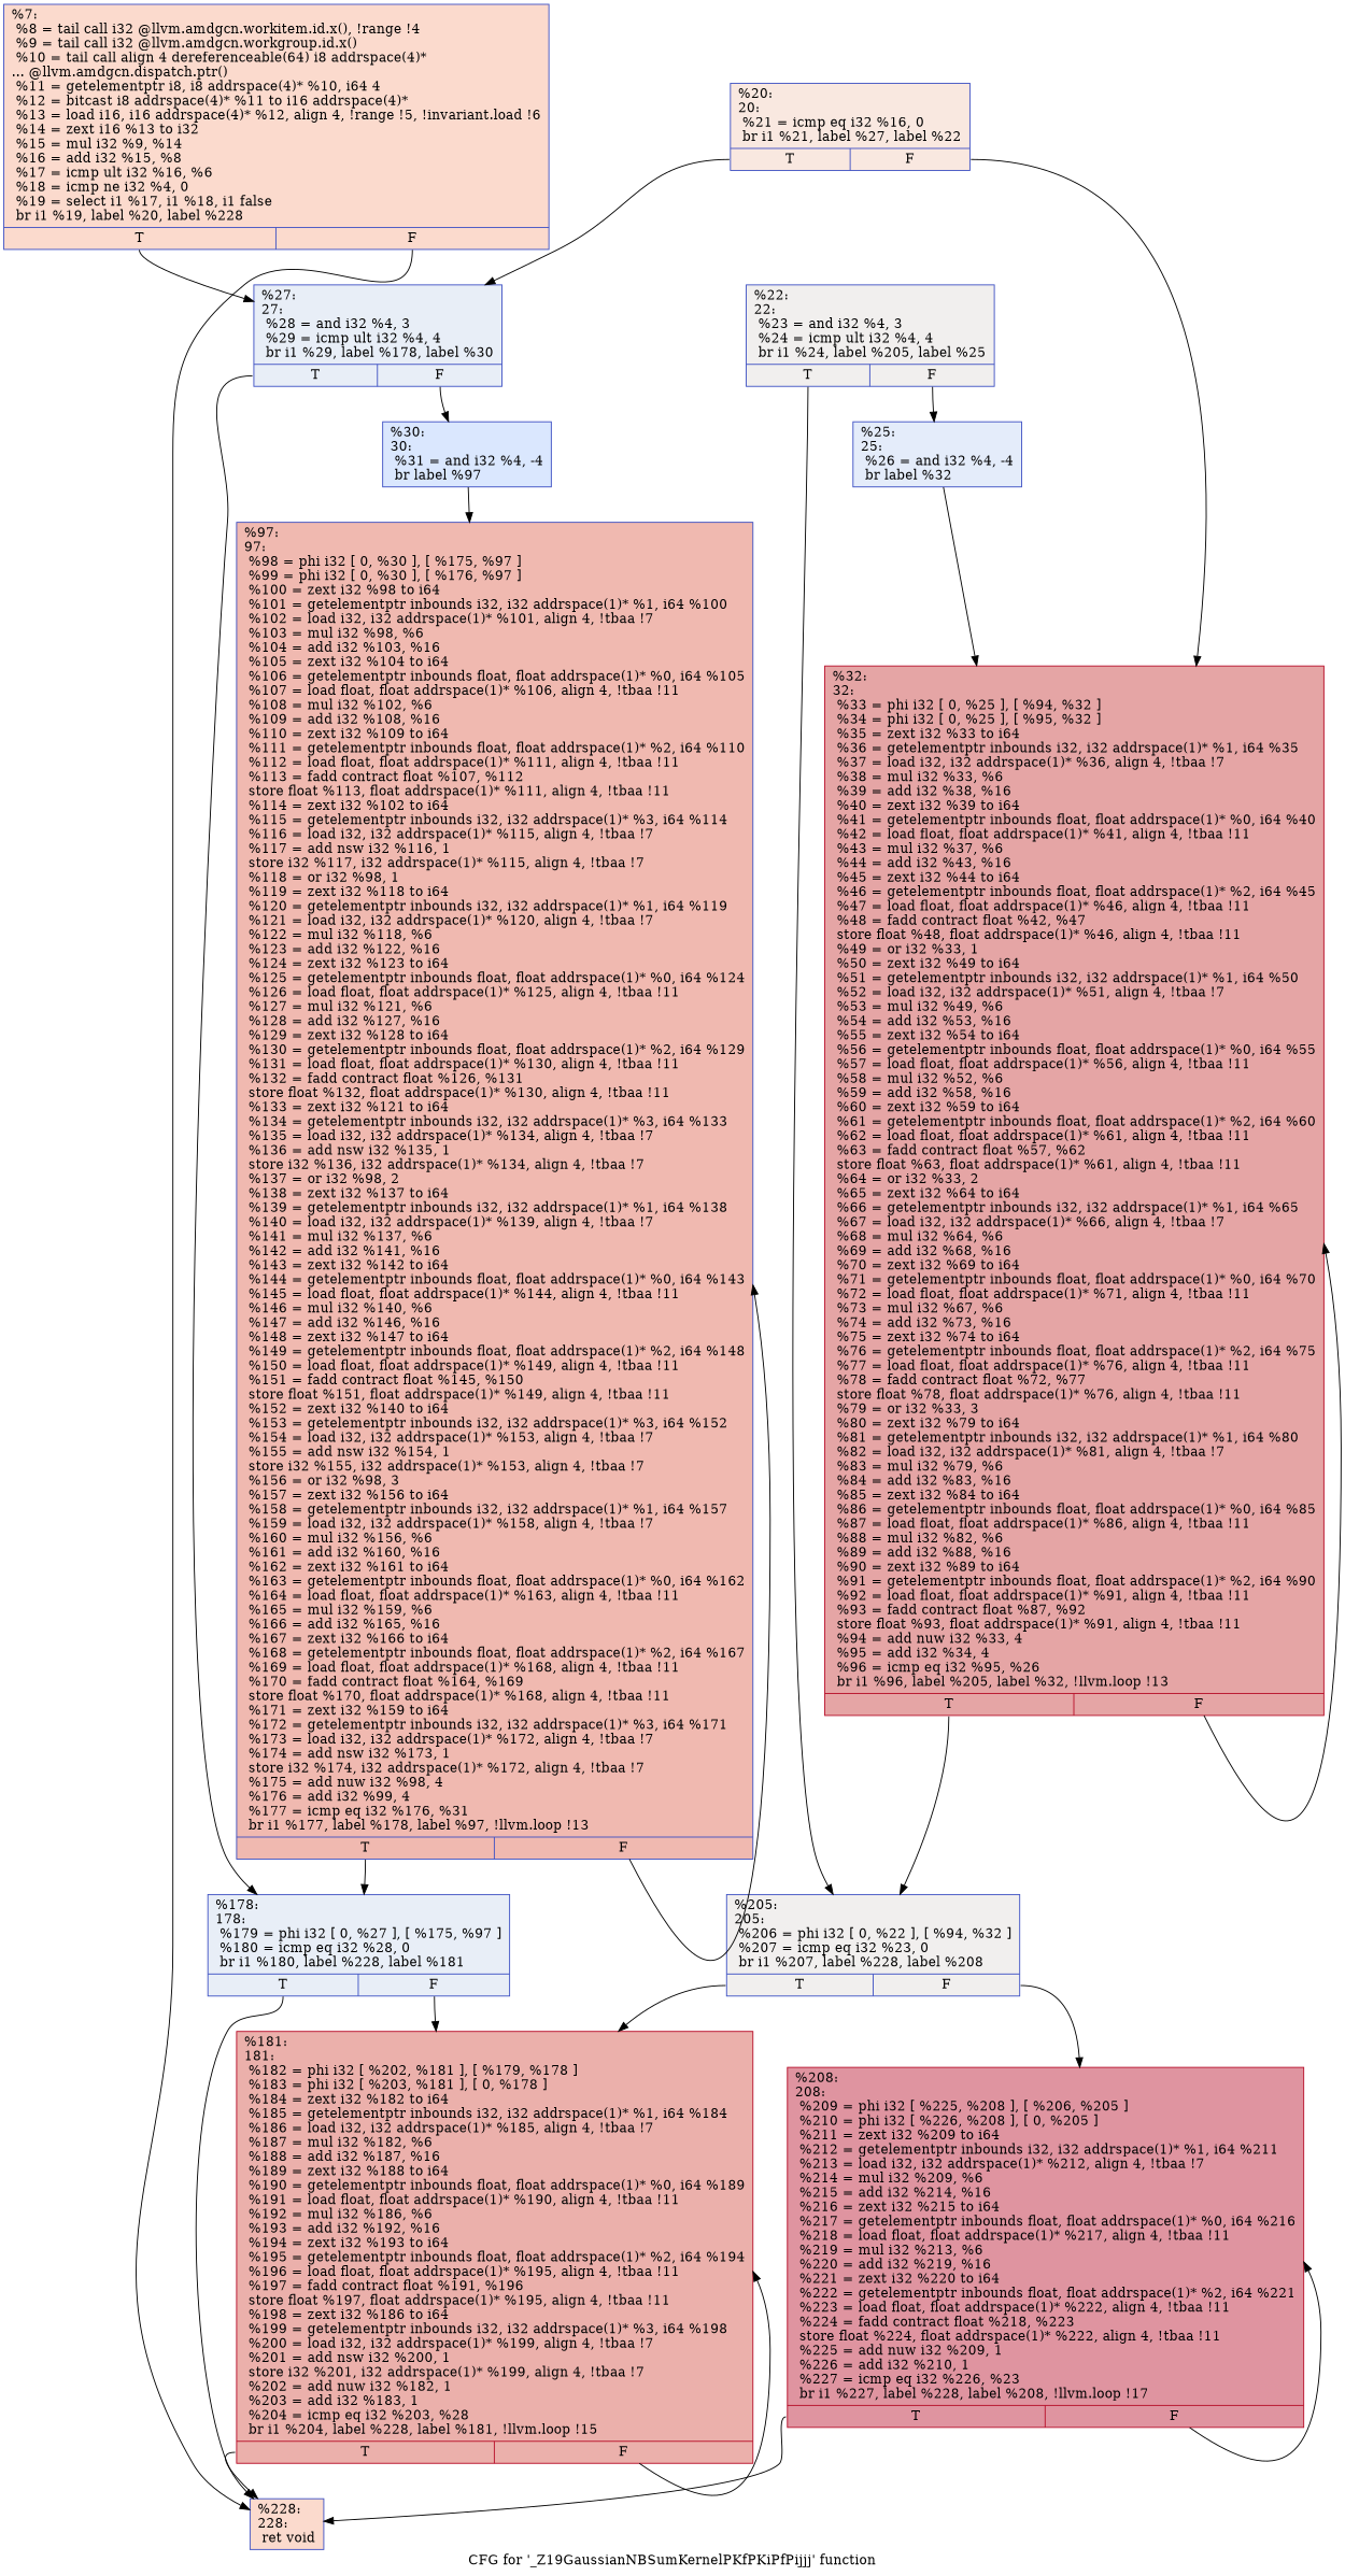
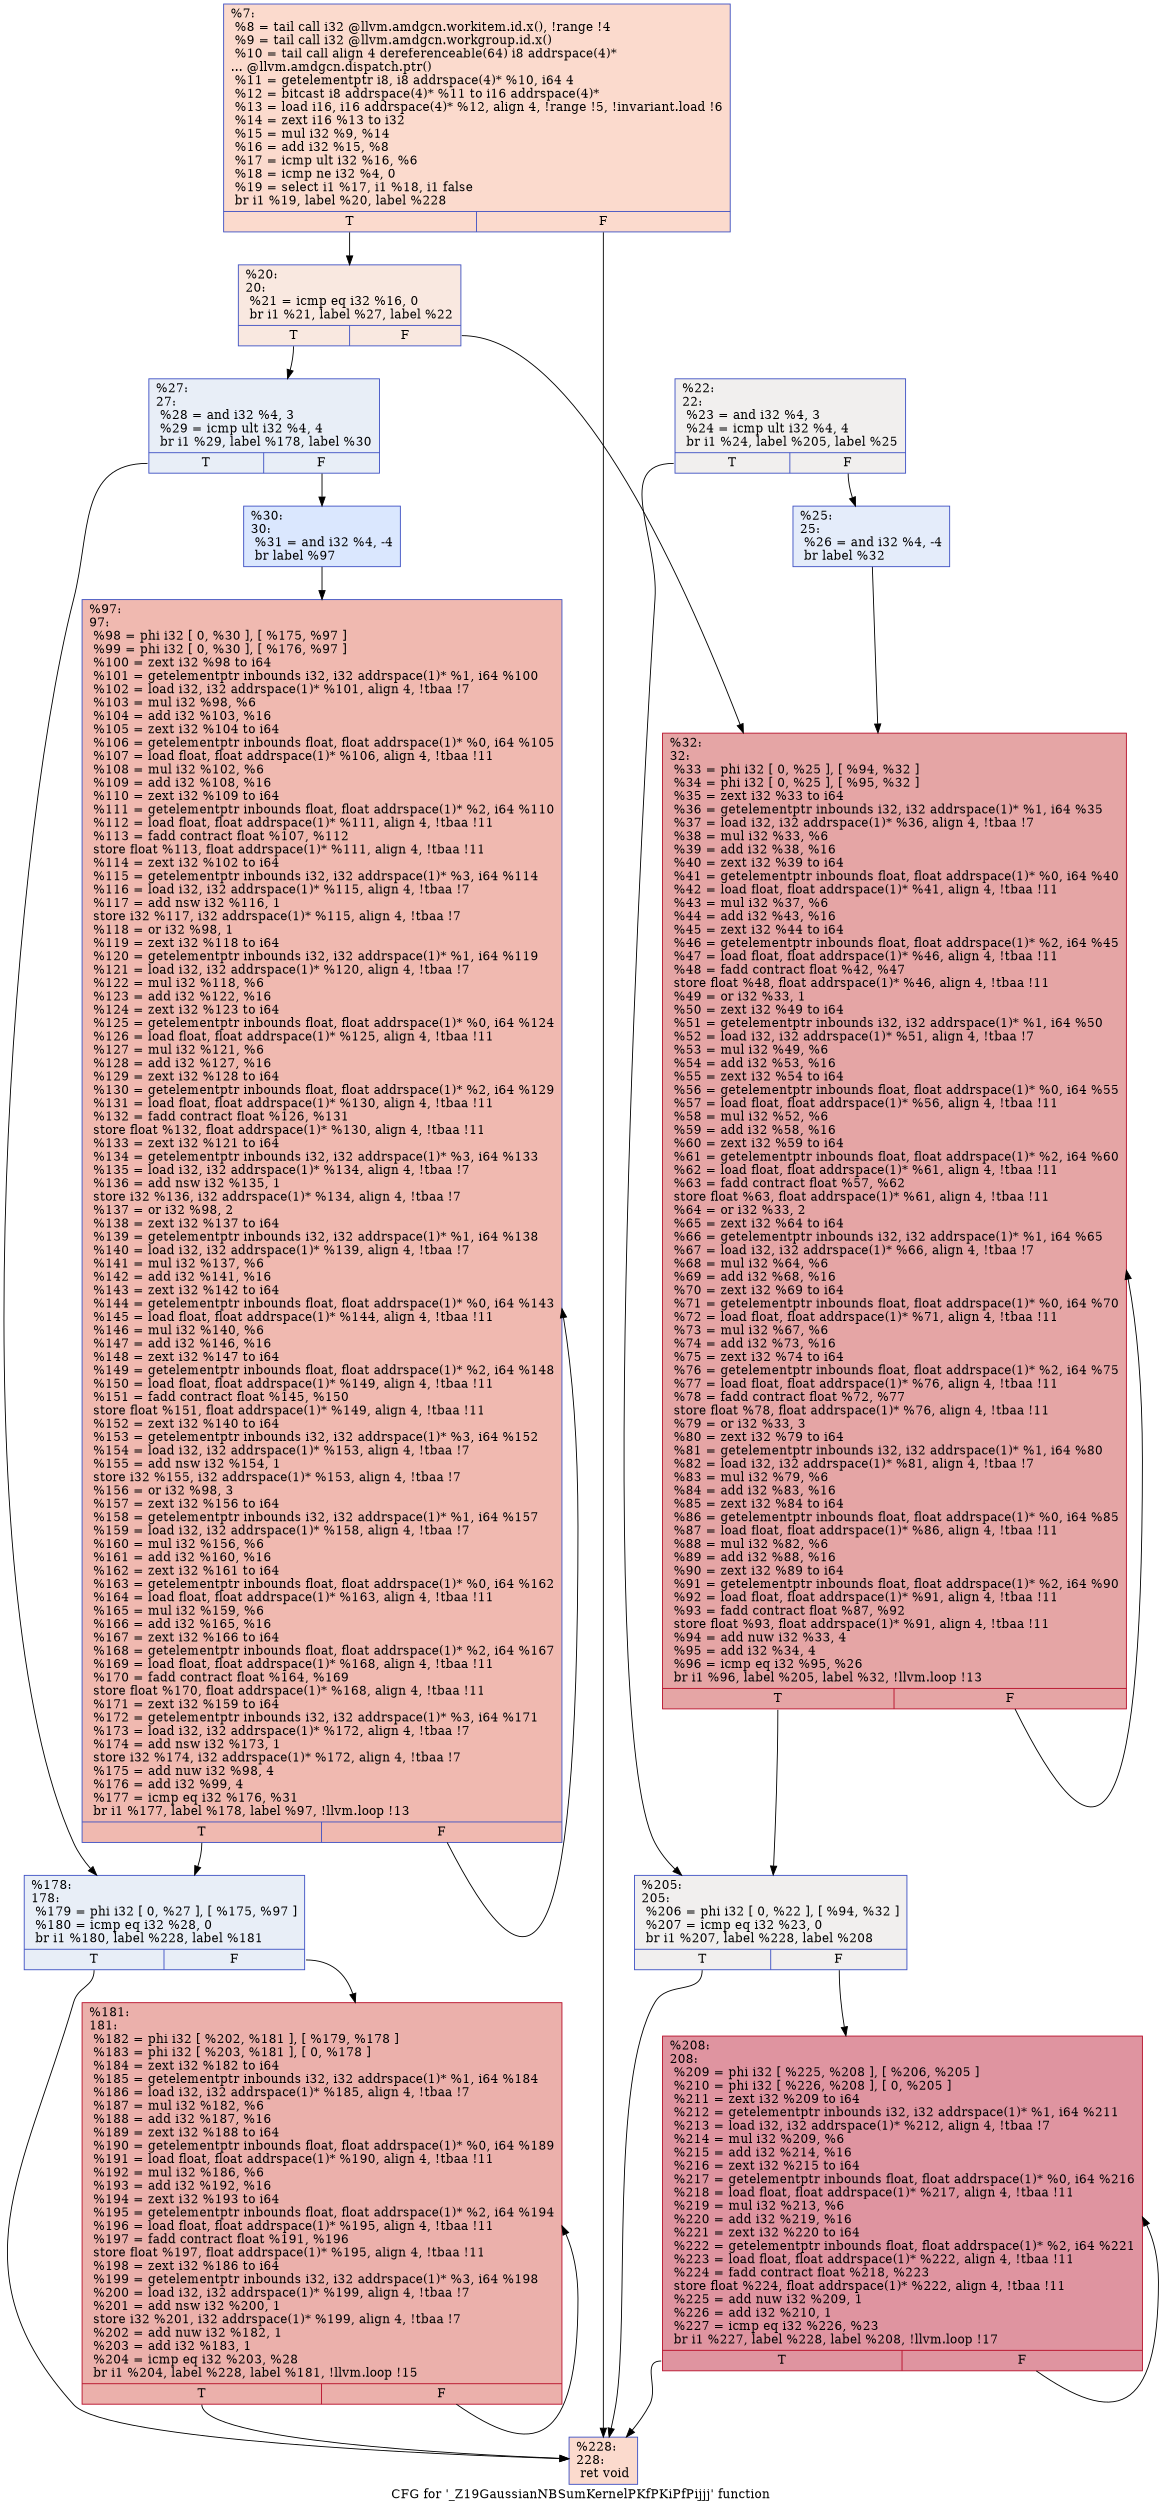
  digraph {
    label="CFG for '_Z19GaussianNBSumKernelPKfPKiPfPijjj' function"
    node [color="#3d50c3ff" fillcolor="#f7ac8e70" shape=record style=filled]
    edge [tailport=s0]
    n1 [label="{%7:\l  %8 = tail call i32 @llvm.amdgcn.workitem.id.x(), !range !4\l  %9 = tail call i32 @llvm.amdgcn.workgroup.id.x()\l  %10 = tail call align 4 dereferenceable(64) i8 addrspace(4)*\l... @llvm.amdgcn.dispatch.ptr()\l  %11 = getelementptr i8, i8 addrspace(4)* %10, i64 4\l  %12 = bitcast i8 addrspace(4)* %11 to i16 addrspace(4)*\l  %13 = load i16, i16 addrspace(4)* %12, align 4, !range !5, !invariant.load !6\l  %14 = zext i16 %13 to i32\l  %15 = mul i32 %9, %14\l  %16 = add i32 %15, %8\l  %17 = icmp ult i32 %16, %6\l  %18 = icmp ne i32 %4, 0\l  %19 = select i1 %17, i1 %18, i1 false\l  br i1 %19, label %20, label %228\l|{<s0>T|<s1>F}}"]
    n2 [fillcolor="#f1ccb870" label="{%20:\l20:                                               \l  %21 = icmp eq i32 %16, 0\l  br i1 %21, label %27, label %22\l|{<s0>T|<s1>F}}"]
    n3 [label="{%228:\l228:                                              \l  ret void\l}"]
    n4 [fillcolor="#cbd8ee70" label="{%27:\l27:                                               \l  %28 = and i32 %4, 3\l  %29 = icmp ult i32 %4, 4\l  br i1 %29, label %178, label %30\l|{<s0>T|<s1>F}}"]
    n5 [color="#b70d28ff" fillcolor="#c5333470" label="{%32:\l32:                                               \l  %33 = phi i32 [ 0, %25 ], [ %94, %32 ]\l  %34 = phi i32 [ 0, %25 ], [ %95, %32 ]\l  %35 = zext i32 %33 to i64\l  %36 = getelementptr inbounds i32, i32 addrspace(1)* %1, i64 %35\l  %37 = load i32, i32 addrspace(1)* %36, align 4, !tbaa !7\l  %38 = mul i32 %33, %6\l  %39 = add i32 %38, %16\l  %40 = zext i32 %39 to i64\l  %41 = getelementptr inbounds float, float addrspace(1)* %0, i64 %40\l  %42 = load float, float addrspace(1)* %41, align 4, !tbaa !11\l  %43 = mul i32 %37, %6\l  %44 = add i32 %43, %16\l  %45 = zext i32 %44 to i64\l  %46 = getelementptr inbounds float, float addrspace(1)* %2, i64 %45\l  %47 = load float, float addrspace(1)* %46, align 4, !tbaa !11\l  %48 = fadd contract float %42, %47\l  store float %48, float addrspace(1)* %46, align 4, !tbaa !11\l  %49 = or i32 %33, 1\l  %50 = zext i32 %49 to i64\l  %51 = getelementptr inbounds i32, i32 addrspace(1)* %1, i64 %50\l  %52 = load i32, i32 addrspace(1)* %51, align 4, !tbaa !7\l  %53 = mul i32 %49, %6\l  %54 = add i32 %53, %16\l  %55 = zext i32 %54 to i64\l  %56 = getelementptr inbounds float, float addrspace(1)* %0, i64 %55\l  %57 = load float, float addrspace(1)* %56, align 4, !tbaa !11\l  %58 = mul i32 %52, %6\l  %59 = add i32 %58, %16\l  %60 = zext i32 %59 to i64\l  %61 = getelementptr inbounds float, float addrspace(1)* %2, i64 %60\l  %62 = load float, float addrspace(1)* %61, align 4, !tbaa !11\l  %63 = fadd contract float %57, %62\l  store float %63, float addrspace(1)* %61, align 4, !tbaa !11\l  %64 = or i32 %33, 2\l  %65 = zext i32 %64 to i64\l  %66 = getelementptr inbounds i32, i32 addrspace(1)* %1, i64 %65\l  %67 = load i32, i32 addrspace(1)* %66, align 4, !tbaa !7\l  %68 = mul i32 %64, %6\l  %69 = add i32 %68, %16\l  %70 = zext i32 %69 to i64\l  %71 = getelementptr inbounds float, float addrspace(1)* %0, i64 %70\l  %72 = load float, float addrspace(1)* %71, align 4, !tbaa !11\l  %73 = mul i32 %67, %6\l  %74 = add i32 %73, %16\l  %75 = zext i32 %74 to i64\l  %76 = getelementptr inbounds float, float addrspace(1)* %2, i64 %75\l  %77 = load float, float addrspace(1)* %76, align 4, !tbaa !11\l  %78 = fadd contract float %72, %77\l  store float %78, float addrspace(1)* %76, align 4, !tbaa !11\l  %79 = or i32 %33, 3\l  %80 = zext i32 %79 to i64\l  %81 = getelementptr inbounds i32, i32 addrspace(1)* %1, i64 %80\l  %82 = load i32, i32 addrspace(1)* %81, align 4, !tbaa !7\l  %83 = mul i32 %79, %6\l  %84 = add i32 %83, %16\l  %85 = zext i32 %84 to i64\l  %86 = getelementptr inbounds float, float addrspace(1)* %0, i64 %85\l  %87 = load float, float addrspace(1)* %86, align 4, !tbaa !11\l  %88 = mul i32 %82, %6\l  %89 = add i32 %88, %16\l  %90 = zext i32 %89 to i64\l  %91 = getelementptr inbounds float, float addrspace(1)* %2, i64 %90\l  %92 = load float, float addrspace(1)* %91, align 4, !tbaa !11\l  %93 = fadd contract float %87, %92\l  store float %93, float addrspace(1)* %91, align 4, !tbaa !11\l  %94 = add nuw i32 %33, 4\l  %95 = add i32 %34, 4\l  %96 = icmp eq i32 %95, %26\l  br i1 %96, label %205, label %32, !llvm.loop !13\l|{<s0>T|<s1>F}}"]
    n6 [fillcolor="#cbd8ee70" label="{%178:\l178:                                              \l  %179 = phi i32 [ 0, %27 ], [ %175, %97 ]\l  %180 = icmp eq i32 %28, 0\l  br i1 %180, label %228, label %181\l|{<s0>T|<s1>F}}"]
    n7 [fillcolor="#abc8fd70" label="{%30:\l30:                                               \l  %31 = and i32 %4, -4\l  br label %97\l}"]
    n8 [fillcolor="#e0dbd870" label="{%22:\l22:                                               \l  %23 = and i32 %4, 3\l  %24 = icmp ult i32 %4, 4\l  br i1 %24, label %205, label %25\l|{<s0>T|<s1>F}}"]
    n9 [fillcolor="#e0dbd870" label="{%205:\l205:                                              \l  %206 = phi i32 [ 0, %22 ], [ %94, %32 ]\l  %207 = icmp eq i32 %23, 0\l  br i1 %207, label %228, label %208\l|{<s0>T|<s1>F}}"]
    n10 [fillcolor="#c1d4f470" label="{%25:\l25:                                               \l  %26 = and i32 %4, -4\l  br label %32\l}"]
    n11 [color="#b70d28ff" fillcolor="#d24b4070" label="{%181:\l181:                                              \l  %182 = phi i32 [ %202, %181 ], [ %179, %178 ]\l  %183 = phi i32 [ %203, %181 ], [ 0, %178 ]\l  %184 = zext i32 %182 to i64\l  %185 = getelementptr inbounds i32, i32 addrspace(1)* %1, i64 %184\l  %186 = load i32, i32 addrspace(1)* %185, align 4, !tbaa !7\l  %187 = mul i32 %182, %6\l  %188 = add i32 %187, %16\l  %189 = zext i32 %188 to i64\l  %190 = getelementptr inbounds float, float addrspace(1)* %0, i64 %189\l  %191 = load float, float addrspace(1)* %190, align 4, !tbaa !11\l  %192 = mul i32 %186, %6\l  %193 = add i32 %192, %16\l  %194 = zext i32 %193 to i64\l  %195 = getelementptr inbounds float, float addrspace(1)* %2, i64 %194\l  %196 = load float, float addrspace(1)* %195, align 4, !tbaa !11\l  %197 = fadd contract float %191, %196\l  store float %197, float addrspace(1)* %195, align 4, !tbaa !11\l  %198 = zext i32 %186 to i64\l  %199 = getelementptr inbounds i32, i32 addrspace(1)* %3, i64 %198\l  %200 = load i32, i32 addrspace(1)* %199, align 4, !tbaa !7\l  %201 = add nsw i32 %200, 1\l  store i32 %201, i32 addrspace(1)* %199, align 4, !tbaa !7\l  %202 = add nuw i32 %182, 1\l  %203 = add i32 %183, 1\l  %204 = icmp eq i32 %203, %28\l  br i1 %204, label %228, label %181, !llvm.loop !15\l|{<s0>T|<s1>F}}"]
    n12 [fillcolor="#de614d70" label="{%97:\l97:                                               \l  %98 = phi i32 [ 0, %30 ], [ %175, %97 ]\l  %99 = phi i32 [ 0, %30 ], [ %176, %97 ]\l  %100 = zext i32 %98 to i64\l  %101 = getelementptr inbounds i32, i32 addrspace(1)* %1, i64 %100\l  %102 = load i32, i32 addrspace(1)* %101, align 4, !tbaa !7\l  %103 = mul i32 %98, %6\l  %104 = add i32 %103, %16\l  %105 = zext i32 %104 to i64\l  %106 = getelementptr inbounds float, float addrspace(1)* %0, i64 %105\l  %107 = load float, float addrspace(1)* %106, align 4, !tbaa !11\l  %108 = mul i32 %102, %6\l  %109 = add i32 %108, %16\l  %110 = zext i32 %109 to i64\l  %111 = getelementptr inbounds float, float addrspace(1)* %2, i64 %110\l  %112 = load float, float addrspace(1)* %111, align 4, !tbaa !11\l  %113 = fadd contract float %107, %112\l  store float %113, float addrspace(1)* %111, align 4, !tbaa !11\l  %114 = zext i32 %102 to i64\l  %115 = getelementptr inbounds i32, i32 addrspace(1)* %3, i64 %114\l  %116 = load i32, i32 addrspace(1)* %115, align 4, !tbaa !7\l  %117 = add nsw i32 %116, 1\l  store i32 %117, i32 addrspace(1)* %115, align 4, !tbaa !7\l  %118 = or i32 %98, 1\l  %119 = zext i32 %118 to i64\l  %120 = getelementptr inbounds i32, i32 addrspace(1)* %1, i64 %119\l  %121 = load i32, i32 addrspace(1)* %120, align 4, !tbaa !7\l  %122 = mul i32 %118, %6\l  %123 = add i32 %122, %16\l  %124 = zext i32 %123 to i64\l  %125 = getelementptr inbounds float, float addrspace(1)* %0, i64 %124\l  %126 = load float, float addrspace(1)* %125, align 4, !tbaa !11\l  %127 = mul i32 %121, %6\l  %128 = add i32 %127, %16\l  %129 = zext i32 %128 to i64\l  %130 = getelementptr inbounds float, float addrspace(1)* %2, i64 %129\l  %131 = load float, float addrspace(1)* %130, align 4, !tbaa !11\l  %132 = fadd contract float %126, %131\l  store float %132, float addrspace(1)* %130, align 4, !tbaa !11\l  %133 = zext i32 %121 to i64\l  %134 = getelementptr inbounds i32, i32 addrspace(1)* %3, i64 %133\l  %135 = load i32, i32 addrspace(1)* %134, align 4, !tbaa !7\l  %136 = add nsw i32 %135, 1\l  store i32 %136, i32 addrspace(1)* %134, align 4, !tbaa !7\l  %137 = or i32 %98, 2\l  %138 = zext i32 %137 to i64\l  %139 = getelementptr inbounds i32, i32 addrspace(1)* %1, i64 %138\l  %140 = load i32, i32 addrspace(1)* %139, align 4, !tbaa !7\l  %141 = mul i32 %137, %6\l  %142 = add i32 %141, %16\l  %143 = zext i32 %142 to i64\l  %144 = getelementptr inbounds float, float addrspace(1)* %0, i64 %143\l  %145 = load float, float addrspace(1)* %144, align 4, !tbaa !11\l  %146 = mul i32 %140, %6\l  %147 = add i32 %146, %16\l  %148 = zext i32 %147 to i64\l  %149 = getelementptr inbounds float, float addrspace(1)* %2, i64 %148\l  %150 = load float, float addrspace(1)* %149, align 4, !tbaa !11\l  %151 = fadd contract float %145, %150\l  store float %151, float addrspace(1)* %149, align 4, !tbaa !11\l  %152 = zext i32 %140 to i64\l  %153 = getelementptr inbounds i32, i32 addrspace(1)* %3, i64 %152\l  %154 = load i32, i32 addrspace(1)* %153, align 4, !tbaa !7\l  %155 = add nsw i32 %154, 1\l  store i32 %155, i32 addrspace(1)* %153, align 4, !tbaa !7\l  %156 = or i32 %98, 3\l  %157 = zext i32 %156 to i64\l  %158 = getelementptr inbounds i32, i32 addrspace(1)* %1, i64 %157\l  %159 = load i32, i32 addrspace(1)* %158, align 4, !tbaa !7\l  %160 = mul i32 %156, %6\l  %161 = add i32 %160, %16\l  %162 = zext i32 %161 to i64\l  %163 = getelementptr inbounds float, float addrspace(1)* %0, i64 %162\l  %164 = load float, float addrspace(1)* %163, align 4, !tbaa !11\l  %165 = mul i32 %159, %6\l  %166 = add i32 %165, %16\l  %167 = zext i32 %166 to i64\l  %168 = getelementptr inbounds float, float addrspace(1)* %2, i64 %167\l  %169 = load float, float addrspace(1)* %168, align 4, !tbaa !11\l  %170 = fadd contract float %164, %169\l  store float %170, float addrspace(1)* %168, align 4, !tbaa !11\l  %171 = zext i32 %159 to i64\l  %172 = getelementptr inbounds i32, i32 addrspace(1)* %3, i64 %171\l  %173 = load i32, i32 addrspace(1)* %172, align 4, !tbaa !7\l  %174 = add nsw i32 %173, 1\l  store i32 %174, i32 addrspace(1)* %172, align 4, !tbaa !7\l  %175 = add nuw i32 %98, 4\l  %176 = add i32 %99, 4\l  %177 = icmp eq i32 %176, %31\l  br i1 %177, label %178, label %97, !llvm.loop !13\l|{<s0>T|<s1>F}}"]
    n13 [color="#b70d28ff" fillcolor="#b70d2870" label="{%208:\l208:                                              \l  %209 = phi i32 [ %225, %208 ], [ %206, %205 ]\l  %210 = phi i32 [ %226, %208 ], [ 0, %205 ]\l  %211 = zext i32 %209 to i64\l  %212 = getelementptr inbounds i32, i32 addrspace(1)* %1, i64 %211\l  %213 = load i32, i32 addrspace(1)* %212, align 4, !tbaa !7\l  %214 = mul i32 %209, %6\l  %215 = add i32 %214, %16\l  %216 = zext i32 %215 to i64\l  %217 = getelementptr inbounds float, float addrspace(1)* %0, i64 %216\l  %218 = load float, float addrspace(1)* %217, align 4, !tbaa !11\l  %219 = mul i32 %213, %6\l  %220 = add i32 %219, %16\l  %221 = zext i32 %220 to i64\l  %222 = getelementptr inbounds float, float addrspace(1)* %2, i64 %221\l  %223 = load float, float addrspace(1)* %222, align 4, !tbaa !11\l  %224 = fadd contract float %218, %223\l  store float %224, float addrspace(1)* %222, align 4, !tbaa !11\l  %225 = add nuw i32 %209, 1\l  %226 = add i32 %210, 1\l  %227 = icmp eq i32 %226, %23\l  br i1 %227, label %228, label %208, !llvm.loop !17\l|{<s0>T|<s1>F}}"]
-   n1 -> n4
+   n1 -> n2
    n1 -> n3 [tailport=s1]
    n2 -> n4
    n2 -> n5 [tailport=s1]
    n4 -> n6
    n4 -> n7 [tailport=s1]
    n5 -> n5 [tailport=s1]
    n5 -> n9
    n6 -> n3
    n6 -> n11 [tailport=s1]
    n7 -> n12
    n8 -> n9
    n8 -> n10 [tailport=s1]
-   n9 -> n11
+   n9 -> n3
    n9 -> n13 [tailport=s1]
    n10 -> n5
    n11 -> n3
    n11 -> n11 [tailport=s1]
    n12 -> n6
    n12 -> n12 [tailport=s1]
    n13 -> n3
    n13 -> n13 [tailport=s1]
  }
